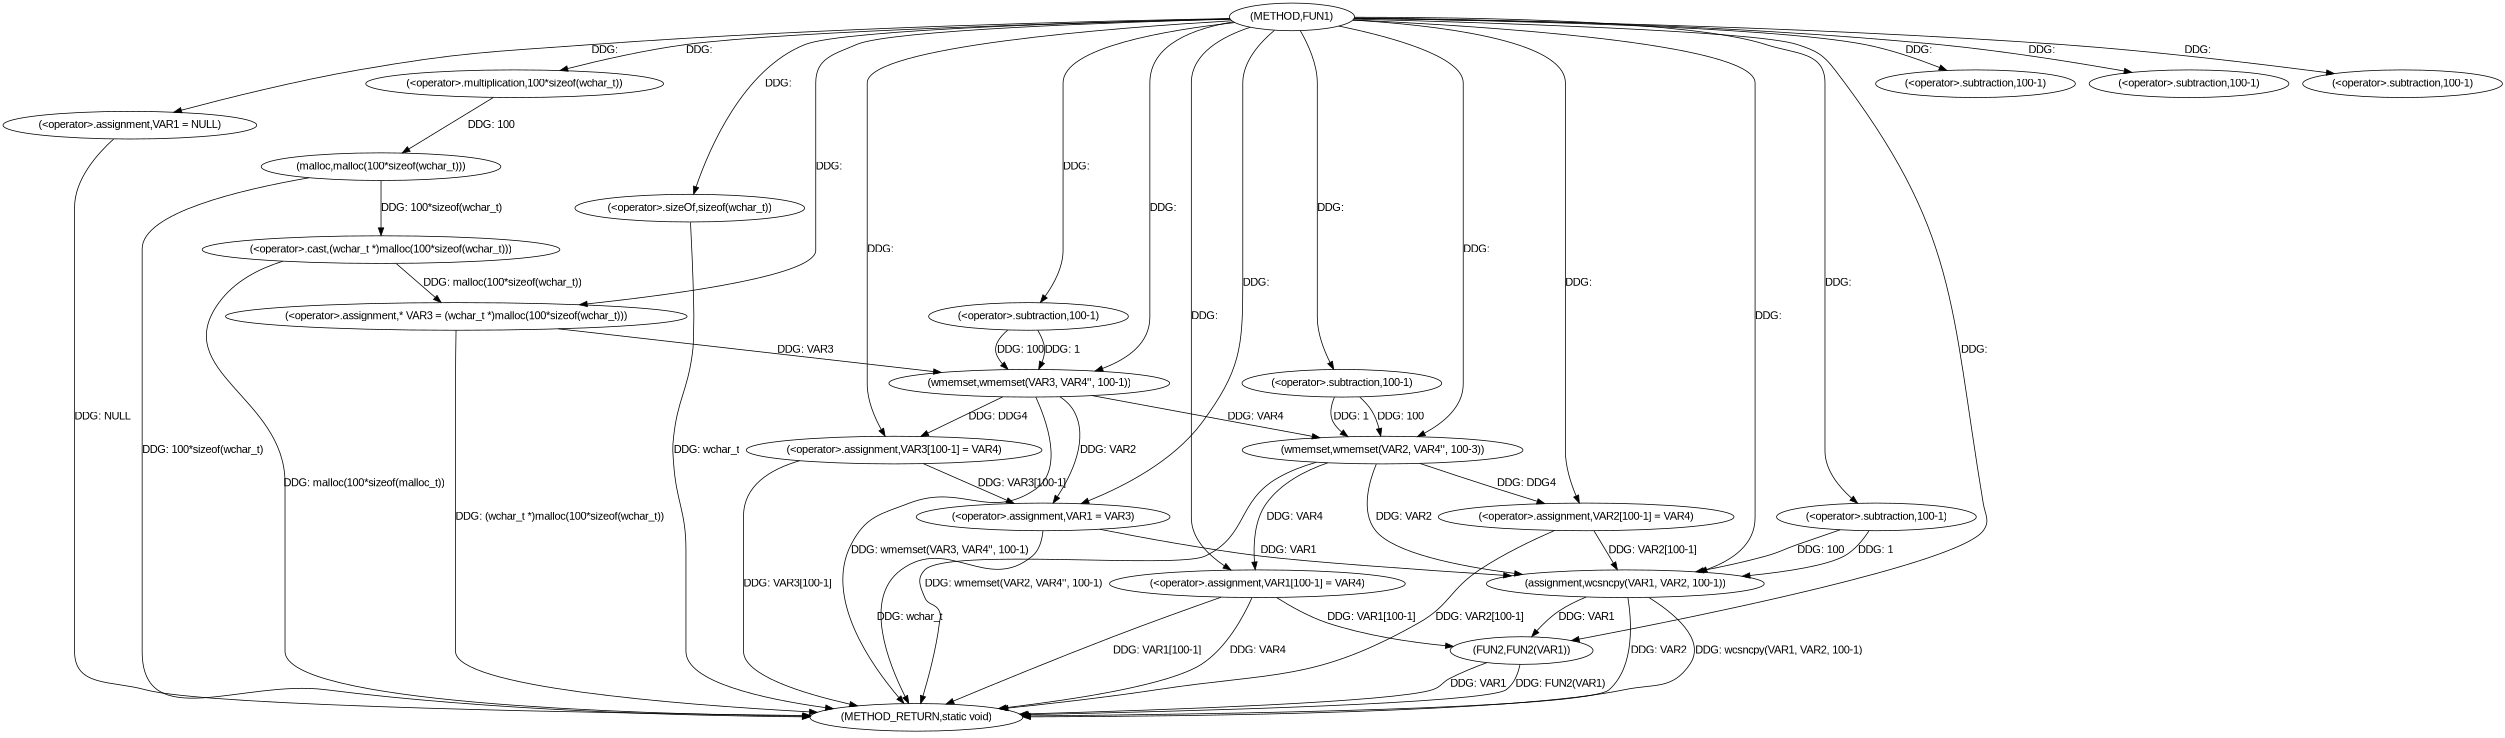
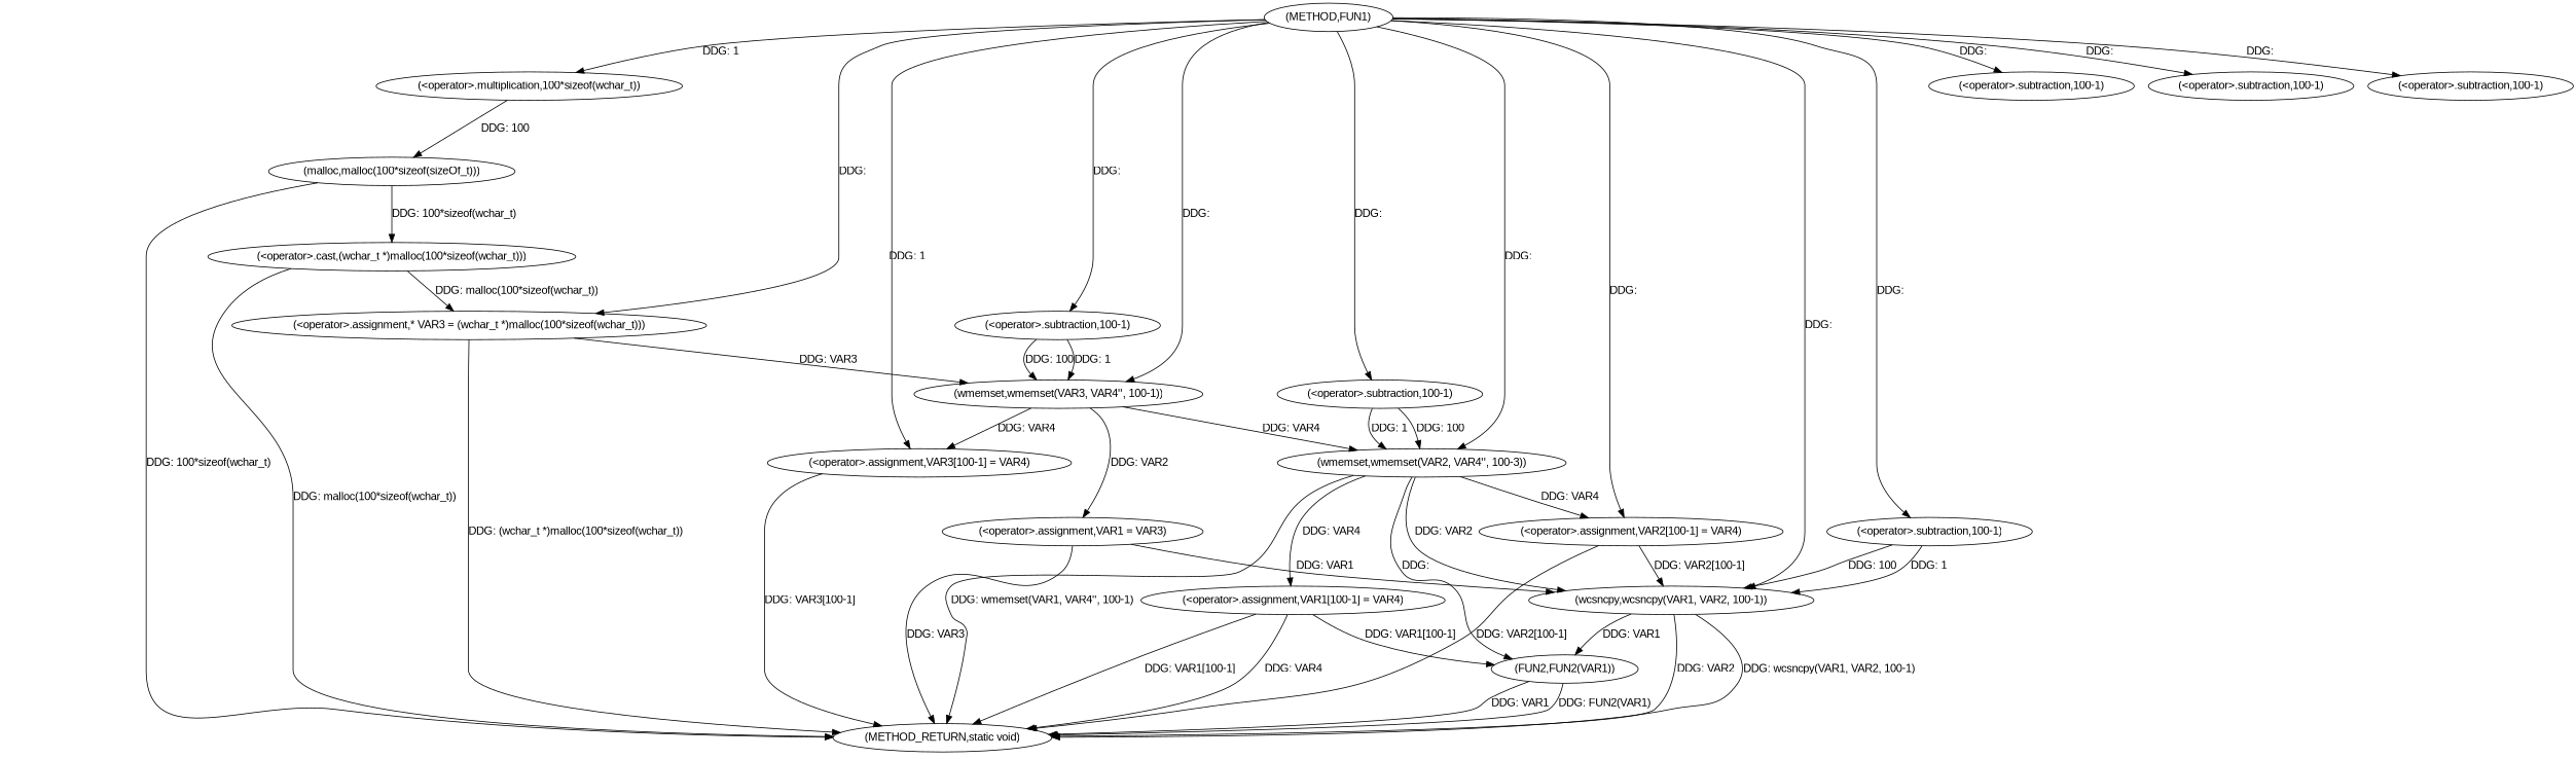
  digraph {
    fontname="Liberation Sans"
    node [fontname="Liberation Sans"]
    edge [fontname="Liberation Sans"]
    n1 [label="(METHOD,FUN1)"]
-   n2 [label="(<operator>.assignment,VAR1 = NULL)"]
    n3 [label="(<operator>.assignment,* VAR3 = (wchar_t *)malloc(100*sizeof(wchar_t)))"]
    n4 [label="(<operator>.multiplication,100*sizeof(wchar_t))"]
-   n5 [label="(<operator>.sizeOf,sizeof(wchar_t))"]
    n6 [label="(wmemset,wmemset(VAR3, VAR4'', 100-1))"]
    n7 [label="(<operator>.subtraction,100-1)"]
    n8 [label="(<operator>.assignment,VAR3[100-1] = VAR4)"]
    n9 [label="(<operator>.subtraction,100-1)"]
    n10 [label="(<operator>.assignment,VAR1 = VAR3)"]
    n11 [label="(wmemset,wmemset(VAR2, VAR4'', 100-3))"]
    n12 [label="(<operator>.subtraction,100-1)"]
    n13 [label="(<operator>.assignment,VAR2[100-1] = VAR4)"]
    n14 [label="(<operator>.subtraction,100-1)"]
-   n15 [label="(assignment,wcsncpy(VAR1, VAR2, 100-1))"]
+   n15 [label="(wcsncpy,wcsncpy(VAR1, VAR2, 100-1))"]
    n16 [label="(<operator>.subtraction,100-1)"]
    n17 [label="(<operator>.assignment,VAR1[100-1] = VAR4)"]
    n18 [label="(<operator>.subtraction,100-1)"]
    n19 [label="(FUN2,FUN2(VAR1))"]
    n20 [label="(METHOD_RETURN,static void)"]
-   n21 [label="(malloc,malloc(100*sizeof(wchar_t)))"]
+   n21 [label="(malloc,malloc(100*sizeof(sizeOf_t)))"]
    n22 [label="(<operator>.cast,(wchar_t *)malloc(100*sizeof(wchar_t)))"]
-   n1 -> n2 [label="DDG: "]
    n1 -> n3 [label="DDG: "]
-   n1 -> n4 [label="DDG: "]
-   n1 -> n5 [label="DDG: "]
+   n1 -> n4 [label="DDG: 1"]
    n1 -> n6 [label="DDG: "]
    n1 -> n7 [label="DDG: "]
-   n1 -> n8 [label="DDG: "]
+   n1 -> n8 [label="DDG: 1"]
    n1 -> n9 [label="DDG: "]
-   n1 -> n10 [label="DDG: "]
    n1 -> n11 [label="DDG: "]
    n1 -> n12 [label="DDG: "]
    n1 -> n13 [label="DDG: "]
    n1 -> n14 [label="DDG: "]
    n1 -> n15 [label="DDG: "]
    n1 -> n16 [label="DDG: "]
-   n1 -> n17 [label="DDG: "]
    n1 -> n18 [label="DDG: "]
-   n1 -> n19 [label="DDG: "]
-   n2 -> n20 [label="DDG: NULL"]
+   n11 -> n19 [label="DDG: "]
    n3 -> n6 [label="DDG: VAR3"]
    n3 -> n20 [label="DDG: (wchar_t *)malloc(100*sizeof(wchar_t))"]
    n4 -> n21 [label="DDG: 100"]
-   n5 -> n20 [label="DDG: wchar_t"]
-   n6 -> n8 [label="DDG: DDG4"]
+   n6 -> n8 [label="DDG: VAR4"]
    n6 -> n10 [label="DDG: VAR2"]
    n6 -> n11 [label="DDG: VAR4"]
-   n6 -> n20 [label="DDG: wmemset(VAR3, VAR4'', 100-1)"]
    n7 -> n6 [label="DDG: 100"]
    n7 -> n6 [label="DDG: 1"]
-   n8 -> n10 [label="DDG: VAR3[100-1]"]
    n8 -> n20 [label="DDG: VAR3[100-1]"]
    n10 -> n15 [label="DDG: VAR1"]
-   n10 -> n20 [label="DDG: wchar_t"]
-   n11 -> n13 [label="DDG: DDG4"]
+   n10 -> n20 [label="DDG: VAR3"]
+   n11 -> n13 [label="DDG: VAR4"]
    n11 -> n15 [label="DDG: VAR2"]
    n11 -> n17 [label="DDG: VAR4"]
-   n11 -> n20 [label="DDG: wmemset(VAR2, VAR4'', 100-1)"]
+   n11 -> n20 [label="DDG: wmemset(VAR1, VAR4'', 100-1)"]
    n12 -> n11 [label="DDG: 100"]
    n12 -> n11 [label="DDG: 1"]
    n13 -> n15 [label="DDG: VAR2[100-1]"]
    n13 -> n20 [label="DDG: VAR2[100-1]"]
    n15 -> n19 [label="DDG: VAR1"]
    n15 -> n20 [label="DDG: VAR2"]
    n15 -> n20 [label="DDG: wcsncpy(VAR1, VAR2, 100-1)"]
    n16 -> n15 [label="DDG: 100"]
    n16 -> n15 [label="DDG: 1"]
    n17 -> n19 [label="DDG: VAR1[100-1]"]
    n17 -> n20 [label="DDG: VAR1[100-1]"]
    n17 -> n20 [label="DDG: VAR4"]
    n19 -> n20 [label="DDG: VAR1"]
    n19 -> n20 [label="DDG: FUN2(VAR1)"]
    n21 -> n20 [label="DDG: 100*sizeof(wchar_t)"]
    n21 -> n22 [label="DDG: 100*sizeof(wchar_t)"]
    n22 -> n3 [label="DDG: malloc(100*sizeof(wchar_t))"]
-   n22 -> n20 [label="DDG: malloc(100*sizeof(malloc_t))"]
+   n22 -> n20 [label="DDG: malloc(100*sizeof(wchar_t))"]
  }
